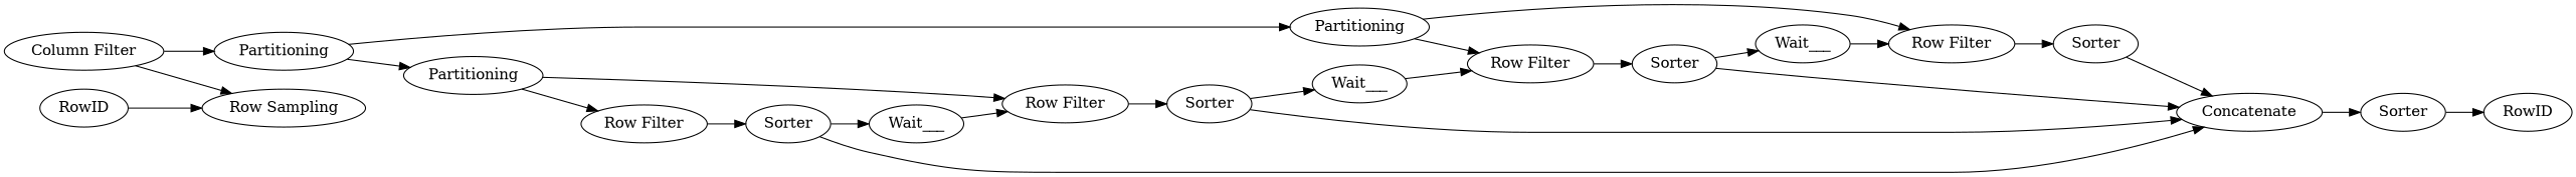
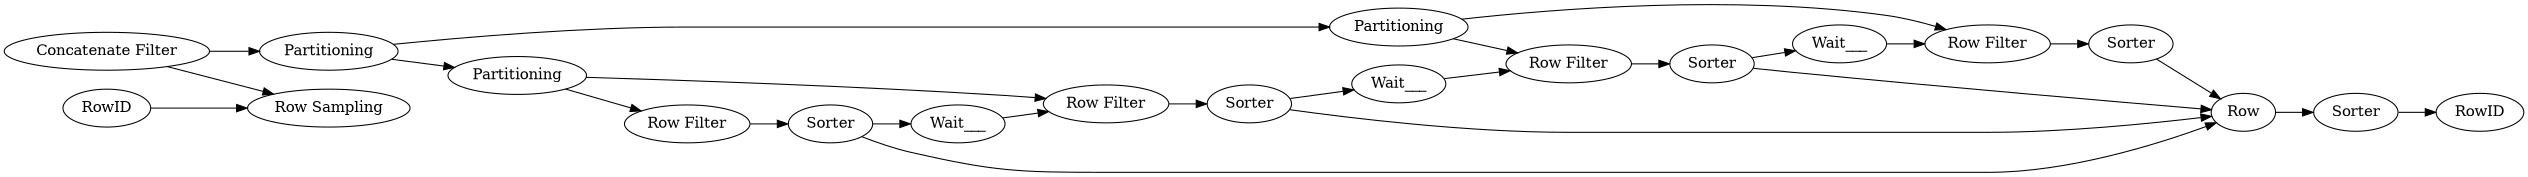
  digraph {
    rankdir=LR
    n1 [label="Row Filter"]
    n2 [label=Sorter]
-   n3 [label=Concatenate]
+   n3 [label=Row]
    n4 [label=Sorter]
    n5 [label=Partitioning]
    n6 [label="Row Filter"]
    n7 [label=Sorter]
    n8 [label=Wait___]
    n9 [label=Partitioning]
    n10 [label="Row Filter"]
    n11 [label="Row Filter"]
    n12 [label=Sorter]
    n13 [label=Sorter]
    n14 [label=Wait___]
    n15 [label=Wait___]
    n16 [label=RowID]
    n17 [label=Partitioning]
    n18 [label=RowID]
    n19 [label="Row Sampling"]
-   n20 [label="Column Filter"]
+   n20 [label="Concatenate Filter"]
    n1 -> n2
    n2 -> n3
    n3 -> n4
    n4 -> n16
    n5 -> n1
    n5 -> n6
    n6 -> n7
    n7 -> n3
    n7 -> n8
    n8 -> n1
    n9 -> n10
    n9 -> n11
    n10 -> n12
    n11 -> n13
    n12 -> n3
    n12 -> n14
    n13 -> n3
    n13 -> n15
    n14 -> n11
    n15 -> n6
    n17 -> n5
    n17 -> n9
    n18 -> n19
    n20 -> n17
    n20 -> n19
  }
